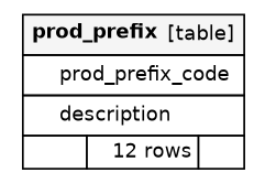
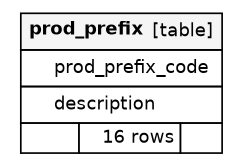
  digraph {
    bgcolor="#ffffff"
    fontname=Helvetica
    fontsize=11
    nodesep=0.18
    rankdir=TB
    ranksep=0.46
    ration=compress
-   n1 [fontname=Helvetica fontsize=11 label=<     <TABLE BORDER="0" CELLBORDER="1" CELLSPACING="0" BGCOLOR="#ffffff">       <TR><TD COLSPAN="3"  BGCOLOR="#f5f5f5"><TABLE BORDER="0" CELLSPACING="0"><TR><TD ALIGN="LEFT"><B>prod_prefix</B></TD><TD ALIGN="RIGHT">[table]</TD></TR></TABLE></TD></TR>       <TR><TD PORT="prod_prefix_code" COLSPAN="3" ALIGN="LEFT"><TABLE BORDER="0" CELLSPACING="0" ALIGN="LEFT"><TR ALIGN="LEFT"><TD ALIGN="LEFT" FIXEDSIZE="TRUE" WIDTH="15" HEIGHT="16"></TD><TD ALIGN="LEFT" FIXEDSIZE="TRUE" WIDTH="100" HEIGHT="16">prod_prefix_code</TD></TR></TABLE></TD></TR>       <TR><TD PORT="description" COLSPAN="3" ALIGN="LEFT"><TABLE BORDER="0" CELLSPACING="0" ALIGN="LEFT"><TR ALIGN="LEFT"><TD ALIGN="LEFT" FIXEDSIZE="TRUE" WIDTH="15" HEIGHT="16"></TD><TD ALIGN="LEFT" FIXEDSIZE="TRUE" WIDTH="100" HEIGHT="16">description</TD></TR></TABLE></TD></TR>       <TR><TD ALIGN="LEFT" BGCOLOR="#ffffff">  </TD><TD ALIGN="RIGHT" BGCOLOR="#ffffff">12 rows</TD><TD ALIGN="RIGHT" BGCOLOR="#ffffff">  </TD></TR>     </TABLE>> shape=plaintext]
+   n1 [fontname=Helvetica fontsize=11 label=<     <TABLE BORDER="0" CELLBORDER="1" CELLSPACING="0" BGCOLOR="#ffffff">       <TR><TD COLSPAN="3"  BGCOLOR="#f5f5f5"><TABLE BORDER="0" CELLSPACING="0"><TR><TD ALIGN="LEFT"><B>prod_prefix</B></TD><TD ALIGN="RIGHT">[table]</TD></TR></TABLE></TD></TR>       <TR><TD PORT="prod_prefix_code" COLSPAN="3" ALIGN="LEFT"><TABLE BORDER="0" CELLSPACING="0" ALIGN="LEFT"><TR ALIGN="LEFT"><TD ALIGN="LEFT" FIXEDSIZE="TRUE" WIDTH="15" HEIGHT="16"></TD><TD ALIGN="LEFT" FIXEDSIZE="TRUE" WIDTH="100" HEIGHT="16">prod_prefix_code</TD></TR></TABLE></TD></TR>       <TR><TD PORT="description" COLSPAN="3" ALIGN="LEFT"><TABLE BORDER="0" CELLSPACING="0" ALIGN="LEFT"><TR ALIGN="LEFT"><TD ALIGN="LEFT" FIXEDSIZE="TRUE" WIDTH="15" HEIGHT="16"></TD><TD ALIGN="LEFT" FIXEDSIZE="TRUE" WIDTH="100" HEIGHT="16">description</TD></TR></TABLE></TD></TR>       <TR><TD ALIGN="LEFT" BGCOLOR="#ffffff">  </TD><TD ALIGN="RIGHT" BGCOLOR="#ffffff">16 rows</TD><TD ALIGN="RIGHT" BGCOLOR="#ffffff">  </TD></TR>     </TABLE>> shape=plaintext]
  }
